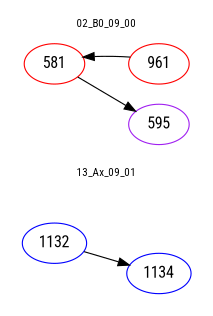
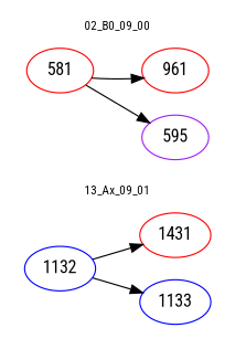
  digraph {
    fontname="Roboto Condensed"
    rankdir=LR
    node [color=red fontname="Roboto Condensed"]
    edge [color=black fontname="Roboto Condensed"]
    n1 [color=blue label=1132]
-   n2 [color=blue label=1134]
+   n2 [color=blue label=1133]
+   n3 [label=1431]
    n4 [label=581]
    n5 [color=purple label=595]
    n6 [label=961]
    subgraph cluster_1 {
      color=white
      fontsize=10
      label="13_Ax_09_01"
      n1
      n2
+     n3
    }
    subgraph cluster_2 {
      color=white
      fontsize=10
      label="02_B0_09_00"
      n4
      n5
      n6
    }
    n1 -> n2
+   n1 -> n3
    n4 -> n5
-   n6 -> n4
+   n4 -> n6
  }
